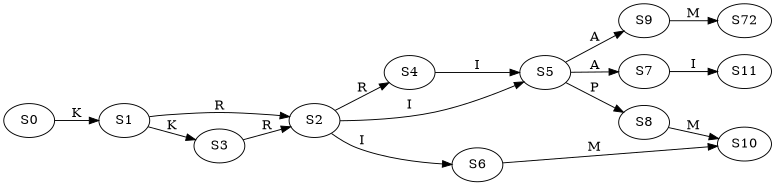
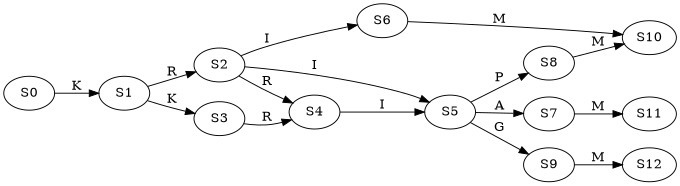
  strict digraph {
    rankdir=LR
    S0
    S1
    S2
    S3
    S4
    S5
    S6
    S7
    S8
    S9
    S10
    S11
-   S12 [label=S72]
+   S12
    S0 -> S1 [label=K]
    S1 -> S2 [label=R]
    S1 -> S3 [label=K]
    S2 -> S4 [label=R]
    S2 -> S5 [label=I]
    S2 -> S6 [label=I]
-   S3 -> S2 [label=R]
+   S3 -> S4 [label=R]
    S4 -> S5 [label=I]
    S5 -> S7 [label=A]
    S5 -> S8 [label=P]
-   S5 -> S9 [label=A]
+   S5 -> S9 [label=G]
    S6 -> S10 [label=M]
-   S7 -> S11 [label=I]
+   S7 -> S11 [label=M]
    S8 -> S10 [label=M]
    S9 -> S12 [label=M]
  }
